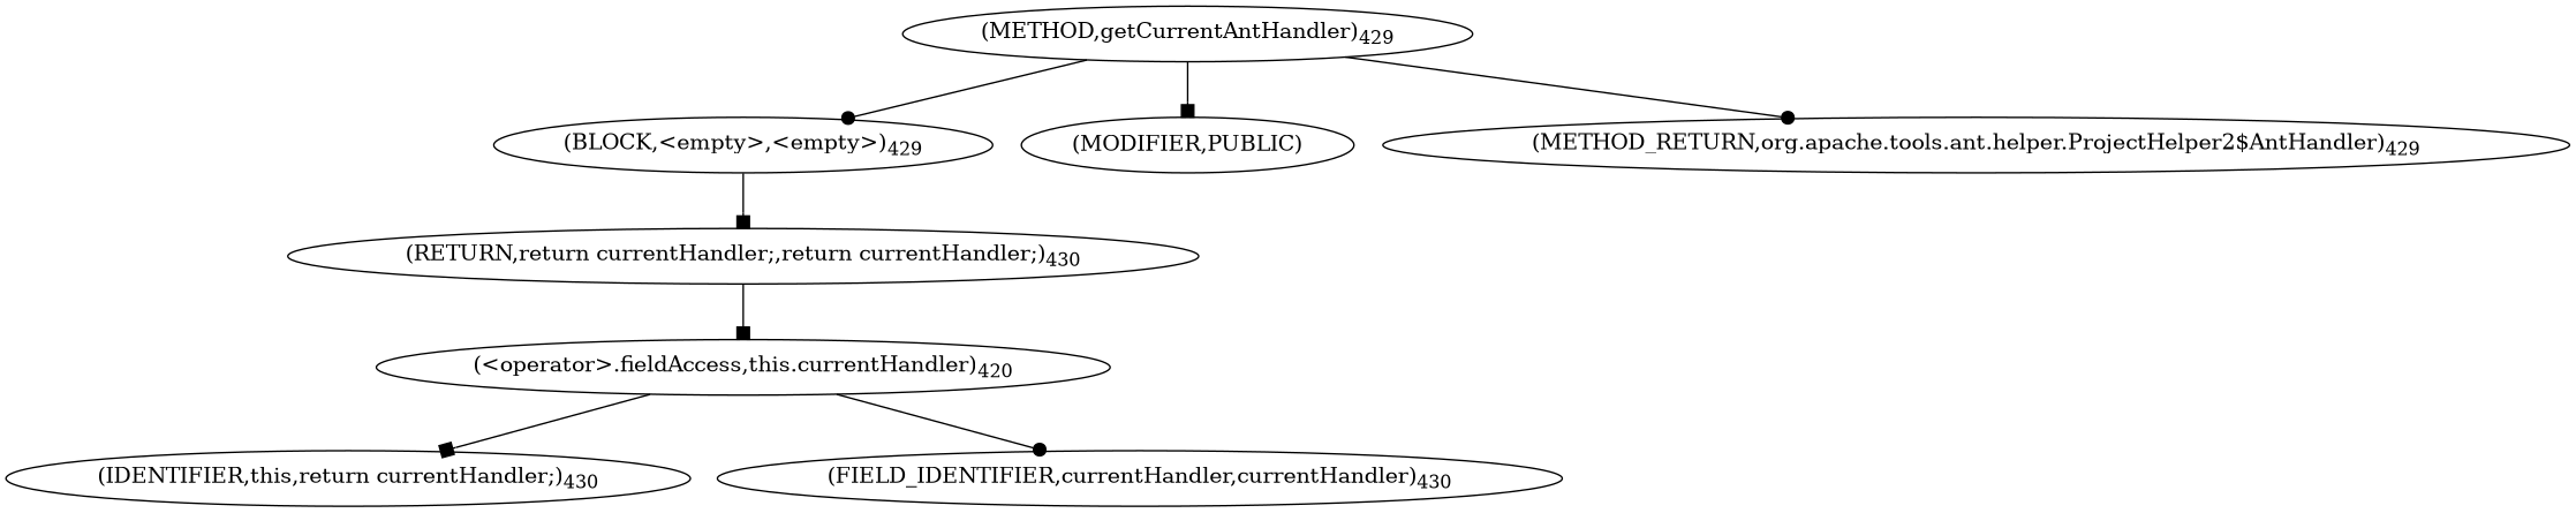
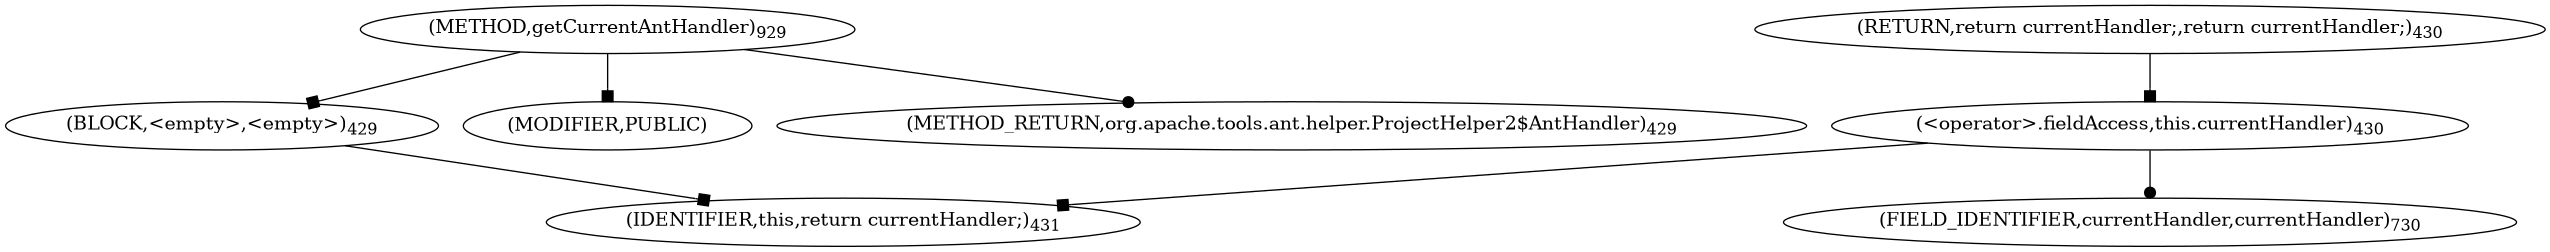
  digraph {
    edge [arrowhead=box]
-   n1 [label=<(METHOD,getCurrentAntHandler)<SUB>429</SUB>>]
+   n1 [label=<(METHOD,getCurrentAntHandler)<SUB>929</SUB>>]
    n2 [label=<(BLOCK,&lt;empty&gt;,&lt;empty&gt;)<SUB>429</SUB>>]
    n3 [label=<(MODIFIER,PUBLIC)>]
    n4 [label=<(METHOD_RETURN,org.apache.tools.ant.helper.ProjectHelper2$AntHandler)<SUB>429</SUB>>]
    n5 [label=<(RETURN,return currentHandler;,return currentHandler;)<SUB>430</SUB>>]
-   n6 [label=<(&lt;operator&gt;.fieldAccess,this.currentHandler)<SUB>420</SUB>>]
-   n7 [label=<(IDENTIFIER,this,return currentHandler;)<SUB>430</SUB>>]
-   n8 [label=<(FIELD_IDENTIFIER,currentHandler,currentHandler)<SUB>430</SUB>>]
-   n1 -> n2 [arrowhead=dot]
+   n6 [label=<(&lt;operator&gt;.fieldAccess,this.currentHandler)<SUB>430</SUB>>]
+   n7 [label=<(IDENTIFIER,this,return currentHandler;)<SUB>431</SUB>>]
+   n8 [label=<(FIELD_IDENTIFIER,currentHandler,currentHandler)<SUB>730</SUB>>]
+   n1 -> n2
    n1 -> n3
    n1 -> n4 [arrowhead=dot]
-   n2 -> n5
+   n2 -> n7
    n5 -> n6
    n6 -> n7
    n6 -> n8 [arrowhead=dot]
  }
